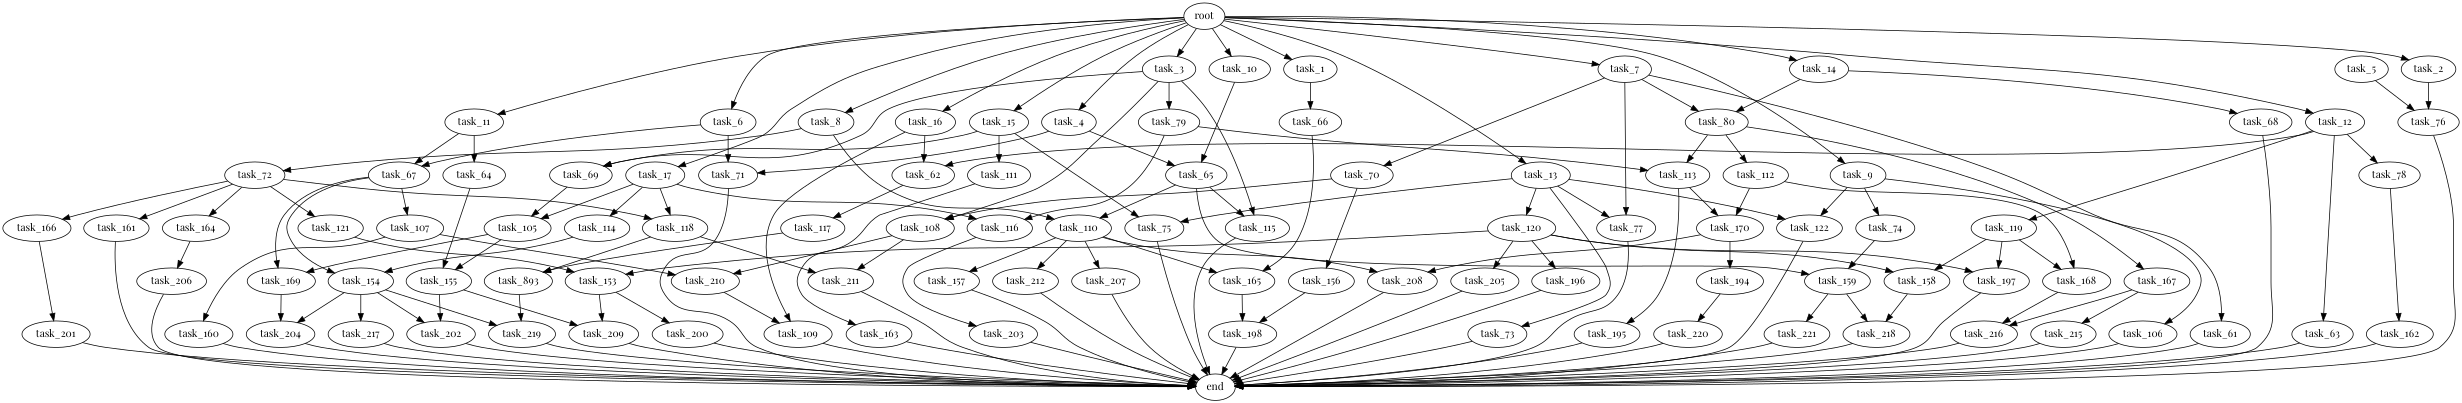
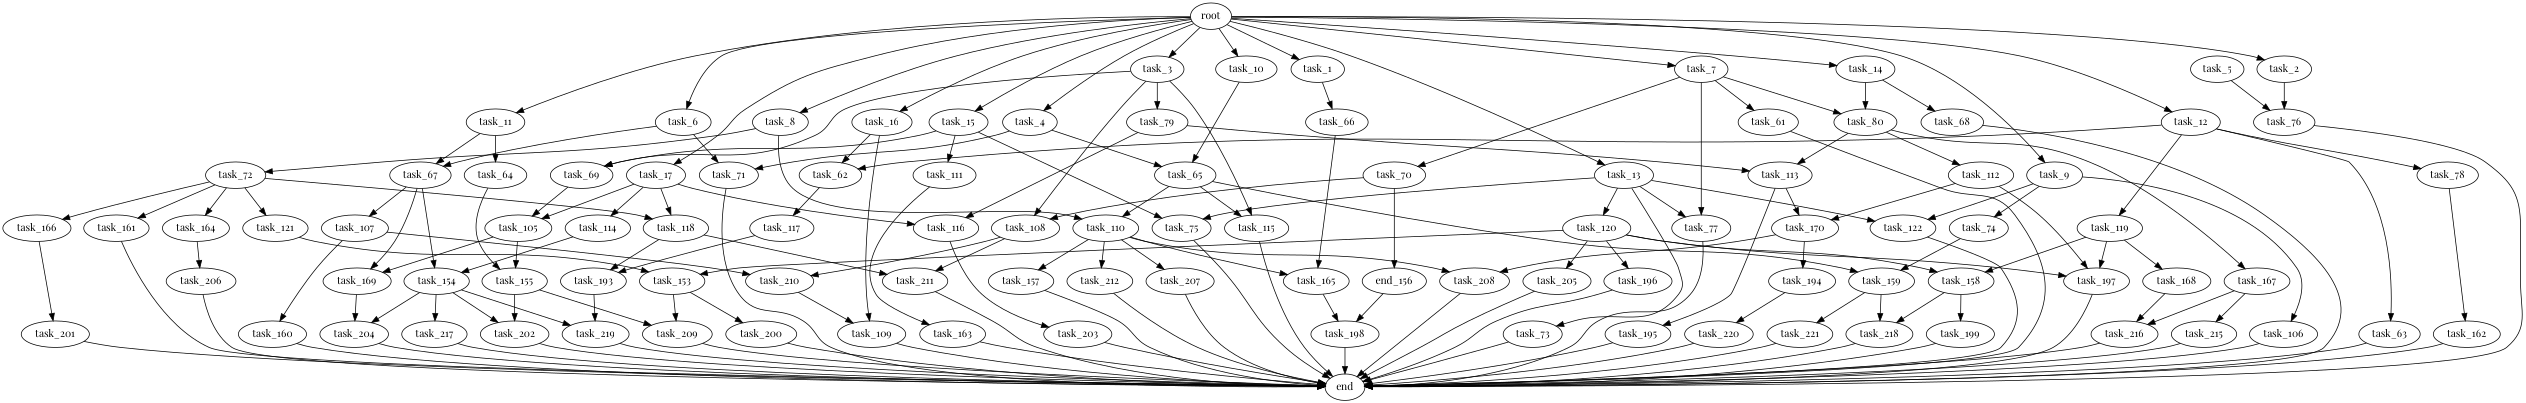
  digraph {
    fontname="Playfair Display"
    node [fontname="Playfair Display"]
    edge [fontname="Playfair Display"]
-   task_156
+   task_156 [label=end_156]
    task_198
    end
    task_108
    task_210
    task_211
    task_109
    task_207
    task_15
    task_69
    task_111
    task_75
    task_105
    task_163
    task_155
    task_169
    task_202
    task_209
    task_204
    task_121
    task_153
    task_200
    task_195
    task_154
    task_217
    task_219
    task_79
    task_116
    task_113
    task_203
    task_170
    task_16
    task_62
    task_117
    task_110
    task_157
    task_165
    task_212
    task_208
    task_68
    task_61
    task_74
    task_159
    task_218
    task_221
    task_158
+   task_199
    task_1
    task_66
    task_220
    task_160
    task_11
    task_67
    task_64
    task_107
-   task_193 [label=task_893]
+   task_193
    task_2
    task_76
    task_10
    task_65
    task_115
    task_166
    task_201
    task_122
    task_72
    task_118
    task_161
    task_164
    task_206
    task_17
    task_114
    task_106
    task_12
    task_78
    task_119
    task_63
    task_162
    task_197
    task_168
    task_77
    task_194
    task_167
    task_216
    task_215
    task_80
    task_112
    task_9
    task_196
    task_13
    task_73
    task_120
    task_205
    task_3
    task_5
    task_8
    task_14
    task_4
    task_71
    root
    task_6
    task_7
    task_70
    task_156 -> task_198
    task_198 -> end
    task_108 -> task_210
    task_108 -> task_211
    task_210 -> task_109
    task_211 -> end
    task_109 -> end
    task_207 -> end
    task_15 -> task_69
    task_15 -> task_111
    task_15 -> task_75
    task_69 -> task_105
    task_111 -> task_163
    task_75 -> end
    task_105 -> task_155
    task_105 -> task_169
    task_163 -> end
    task_155 -> task_202
    task_155 -> task_209
    task_169 -> task_204
    task_202 -> end
    task_209 -> end
    task_204 -> end
    task_121 -> task_153
    task_153 -> task_209
    task_153 -> task_200
    task_200 -> end
    task_195 -> end
    task_154 -> task_202
    task_154 -> task_204
    task_154 -> task_217
    task_154 -> task_219
    task_217 -> end
    task_219 -> end
    task_79 -> task_116
    task_79 -> task_113
    task_116 -> task_203
    task_113 -> task_195
    task_113 -> task_170
    task_203 -> end
    task_170 -> task_208
    task_170 -> task_194
    task_16 -> task_109
    task_16 -> task_62
    task_62 -> task_117
    task_117 -> task_193
    task_110 -> task_207
    task_110 -> task_157
    task_110 -> task_165
    task_110 -> task_212
    task_110 -> task_208
    task_157 -> end
    task_165 -> task_198
    task_212 -> end
    task_208 -> end
    task_68 -> end
    task_61 -> end
    task_74 -> task_159
    task_159 -> task_218
    task_159 -> task_221
    task_218 -> end
    task_221 -> end
    task_158 -> task_218
+   task_158 -> task_199
+   task_199 -> end
    task_1 -> task_66
    task_66 -> task_165
    task_220 -> end
    task_160 -> end
    task_11 -> task_67
    task_11 -> task_64
    task_67 -> task_169
    task_67 -> task_154
    task_67 -> task_107
    task_64 -> task_155
    task_107 -> task_210
    task_107 -> task_160
    task_193 -> task_219
    task_2 -> task_76
    task_76 -> end
    task_10 -> task_65
    task_65 -> task_110
    task_65 -> task_159
    task_65 -> task_115
    task_115 -> end
    task_166 -> task_201
    task_201 -> end
    task_122 -> end
    task_72 -> task_121
    task_72 -> task_166
    task_72 -> task_118
    task_72 -> task_161
    task_72 -> task_164
    task_118 -> task_211
    task_118 -> task_193
    task_161 -> end
    task_164 -> task_206
    task_206 -> end
    task_17 -> task_105
    task_17 -> task_116
    task_17 -> task_118
    task_17 -> task_114
    task_114 -> task_154
    task_106 -> end
    task_12 -> task_62
    task_12 -> task_78
    task_12 -> task_119
    task_12 -> task_63
    task_78 -> task_162
    task_119 -> task_158
    task_119 -> task_197
    task_119 -> task_168
    task_63 -> end
    task_162 -> end
    task_197 -> end
    task_168 -> task_216
    task_77 -> end
    task_194 -> task_220
    task_167 -> task_216
    task_167 -> task_215
    task_216 -> end
    task_215 -> end
    task_80 -> task_113
    task_80 -> task_167
    task_80 -> task_112
    task_112 -> task_170
-   task_112 -> task_168
+   task_112 -> task_197
    task_9 -> task_74
    task_9 -> task_122
    task_9 -> task_106
    task_196 -> end
    task_13 -> task_75
    task_13 -> task_122
    task_13 -> task_77
    task_13 -> task_73
    task_13 -> task_120
    task_73 -> end
    task_120 -> task_153
    task_120 -> task_158
    task_120 -> task_197
    task_120 -> task_196
    task_120 -> task_205
    task_205 -> end
    task_3 -> task_108
    task_3 -> task_69
    task_3 -> task_79
    task_3 -> task_115
    task_5 -> task_76
    task_8 -> task_110
    task_8 -> task_72
    task_14 -> task_68
    task_14 -> task_80
    task_4 -> task_65
    task_4 -> task_71
    task_71 -> end
    root -> task_15
    root -> task_16
    root -> task_1
    root -> task_11
    root -> task_2
    root -> task_10
    root -> task_17
    root -> task_12
    root -> task_9
    root -> task_13
    root -> task_3
    root -> task_8
    root -> task_14
    root -> task_4
    root -> task_6
    root -> task_7
    task_6 -> task_67
    task_6 -> task_71
    task_7 -> task_61
    task_7 -> task_77
    task_7 -> task_80
    task_7 -> task_70
    task_70 -> task_156
    task_70 -> task_108
  }
